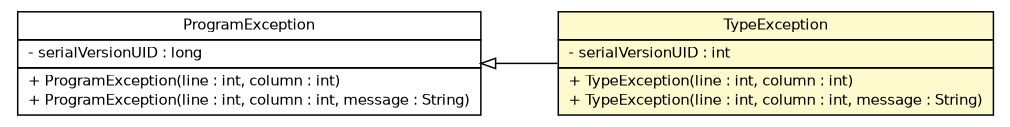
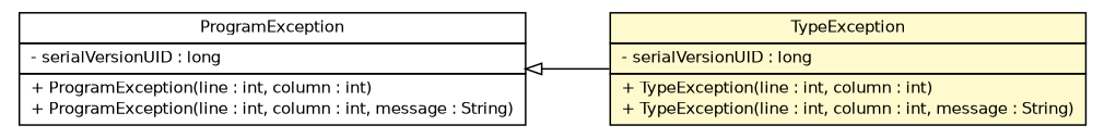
  digraph {
    nodesep=0.25
    ranksep=0.5
    rankdir=LR
    node [fontcolor=black fontname=Helvetica fontsize=10.0 shape=plaintext]
-   n1 [label=<<table title="model.programs.TypeException" border="0" cellborder="1" cellspacing="0" cellpadding="2" port="p" bgcolor="lemonChiffon" href="./TypeException.html"> 		<tr><td><table border="0" cellspacing="0" cellpadding="1"> <tr><td align="center" balign="center"> TypeException </td></tr> 		</table></td></tr> 		<tr><td><table border="0" cellspacing="0" cellpadding="1"> <tr><td align="left" balign="left"> - serialVersionUID : int </td></tr> 		</table></td></tr> 		<tr><td><table border="0" cellspacing="0" cellpadding="1"> <tr><td align="left" balign="left"> + TypeException(line : int, column : int) </td></tr> <tr><td align="left" balign="left"> + TypeException(line : int, column : int, message : String) </td></tr> 		</table></td></tr> 		</table>>]
+   n1 [label=<<table title="model.programs.TypeException" border="0" cellborder="1" cellspacing="0" cellpadding="2" port="p" bgcolor="lemonChiffon" href="./TypeException.html"> 		<tr><td><table border="0" cellspacing="0" cellpadding="1"> <tr><td align="center" balign="center"> TypeException </td></tr> 		</table></td></tr> 		<tr><td><table border="0" cellspacing="0" cellpadding="1"> <tr><td align="left" balign="left"> - serialVersionUID : long </td></tr> 		</table></td></tr> 		<tr><td><table border="0" cellspacing="0" cellpadding="1"> <tr><td align="left" balign="left"> + TypeException(line : int, column : int) </td></tr> <tr><td align="left" balign="left"> + TypeException(line : int, column : int, message : String) </td></tr> 		</table></td></tr> 		</table>>]
    n2 [label=<<table title="model.programs.ProgramException" border="0" cellborder="1" cellspacing="0" cellpadding="2" port="p" href="./ProgramException.html"> 		<tr><td><table border="0" cellspacing="0" cellpadding="1"> <tr><td align="center" balign="center"> ProgramException </td></tr> 		</table></td></tr> 		<tr><td><table border="0" cellspacing="0" cellpadding="1"> <tr><td align="left" balign="left"> - serialVersionUID : long </td></tr> 		</table></td></tr> 		<tr><td><table border="0" cellspacing="0" cellpadding="1"> <tr><td align="left" balign="left"> + ProgramException(line : int, column : int) </td></tr> <tr><td align="left" balign="left"> + ProgramException(line : int, column : int, message : String) </td></tr> 		</table></td></tr> 		</table>>]
    n2 -> n1 [arrowtail=empty dir=back fontname=Helvetica fontsize=10 headport=p labelfontname=Helvetica labelfontsize=10 tailport=p]
  }
